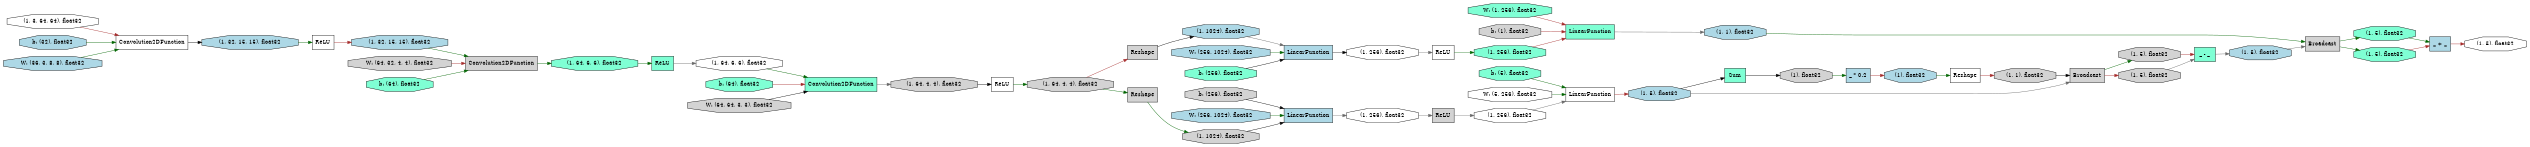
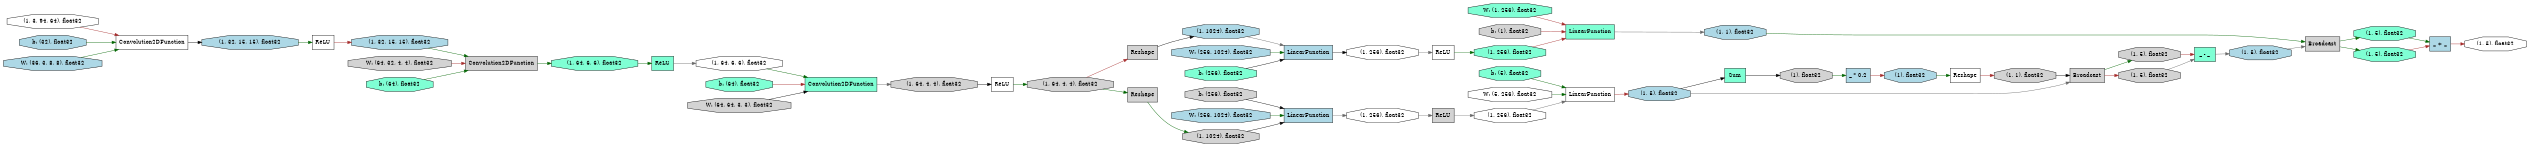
  digraph {
    rankdir=LR
    node [fillcolor=lightgrey shape=octagon style=filled]
    edge [color=darkgreen]
    n1 [fillcolor=white label=LinearFunction shape=record]
    n2 [fillcolor=lightblue label="(1, 5), float32"]
    n3 [fillcolor=aquamarine label=Sum shape=record]
    n4 [label=Broadcast shape=record]
    n5 [fillcolor=white label="(1, 256), float32"]
    n6 [label=ReLU shape=record]
    n7 [fillcolor=white label="(1, 256), float32"]
    n8 [fillcolor=aquamarine label="(1, 5), float32"]
    n9 [fillcolor=lightblue label="_ + _" shape=record]
    n10 [fillcolor=white label="(1, 5), float32"]
    n11 [label="(1, 5), float32"]
    n12 [fillcolor=aquamarine label="_ - _" shape=record]
    n13 [fillcolor=lightblue label="(1, 5), float32"]
    n14 [fillcolor=lightblue label="_ * 0.2" shape=record]
    n15 [fillcolor=lightblue label="(1), float32"]
    n16 [fillcolor=white label=Reshape shape=record]
    n17 [fillcolor=lightblue label="(1, 32, 15, 15), float32"]
    n18 [label=Convolution2DFunction shape=record]
    n19 [fillcolor=aquamarine label="(1, 64, 6, 6), float32"]
    n20 [label=Broadcast shape=record]
    n21 [fillcolor=aquamarine label="(1, 5), float32"]
    n22 [label="W: (64, 32, 4, 4), float32"]
    n23 [fillcolor=lightblue label="(1, 1), float32"]
    n24 [label="(1, 64, 4, 4), float32"]
    n25 [label=Reshape shape=record]
    n26 [label=Reshape shape=record]
    n27 [label="(1, 1024), float32"]
    n28 [fillcolor=lightblue label="(1, 1024), float32"]
    n29 [fillcolor=lightblue label=LinearFunction shape=record]
    n30 [fillcolor=white label="(1, 256), float32"]
    n31 [fillcolor=aquamarine label="W: (1, 256), float32"]
    n32 [fillcolor=aquamarine label=LinearFunction shape=record]
    n33 [fillcolor=lightblue label=LinearFunction shape=record]
    n34 [fillcolor=aquamarine label="b: (64), float32"]
    n35 [fillcolor=white label=ReLU shape=record]
    n36 [label="(1, 5), float32"]
    n37 [fillcolor=white label="(1, 64, 6, 6), float32"]
    n38 [fillcolor=aquamarine label=Convolution2DFunction shape=record]
    n39 [label="(1, 64, 4, 4), float32"]
    n40 [fillcolor=lightblue label="(1, 32, 15, 15), float32"]
    n41 [fillcolor=white label="W: (5, 256), float32"]
    n42 [label="(1), float32"]
    n43 [fillcolor=lightblue label="W: (256, 1024), float32"]
    n44 [fillcolor=aquamarine label="b: (64), float32"]
    n45 [fillcolor=aquamarine label=ReLU shape=record]
    n46 [label="b: (1), float32"]
    n47 [label="b: (256), float32"]
    n48 [label="(1, 1), float32"]
    n49 [fillcolor=aquamarine label="b: (5), float32"]
    n50 [fillcolor=white label=Convolution2DFunction shape=record]
-   n51 [fillcolor=white label="(1, 3, 64, 64), float32"]
+   n51 [fillcolor=white label="(1, 3, 94, 64), float32"]
    n52 [fillcolor=white label=ReLU shape=record]
    n53 [label="W: (64, 64, 3, 3), float32"]
    n54 [fillcolor=lightblue label="b: (32), float32"]
    n55 [fillcolor=aquamarine label="b: (256), float32"]
    n56 [fillcolor=lightblue label="W: (36, 3, 8, 8), float32"]
    n57 [fillcolor=white label=ReLU shape=record]
    n58 [fillcolor=aquamarine label="(1, 256), float32"]
    n59 [fillcolor=lightblue label="W: (256, 1024), float32"]
    n1 -> n2 [color=brown]
    n2 -> n3 [color=black]
    n2 -> n4 [color=gray40]
    n3 -> n42 [color=black]
    n4 -> n11
    n4 -> n36 [color=brown]
    n5 -> n6 [color=gray40]
    n6 -> n7 [color=gray40]
    n7 -> n1 [color=gray40]
    n8 -> n9
    n9 -> n10 [color=brown]
    n11 -> n12 [color=brown]
    n12 -> n13 [color=gray40]
    n13 -> n20 [color=gray40]
    n14 -> n15 [color=brown]
    n15 -> n16
    n16 -> n48 [color=brown]
    n17 -> n18
    n18 -> n19
    n19 -> n45
    n20 -> n8
    n20 -> n21
    n21 -> n9 [color=brown]
    n22 -> n18 [color=brown]
    n23 -> n20
    n24 -> n25
    n24 -> n26 [color=brown]
    n25 -> n27
    n26 -> n28 [color=black]
    n27 -> n33 [color=black]
    n28 -> n29 [color=gray40]
    n29 -> n30 [color=black]
    n30 -> n57 [color=gray40]
    n31 -> n32 [color=brown]
    n32 -> n23 [color=gray40]
    n33 -> n5 [color=gray40]
    n34 -> n18
    n35 -> n17 [color=brown]
    n36 -> n12 [color=gray40]
    n37 -> n38
    n38 -> n39 [color=gray40]
    n39 -> n52 [color=black]
    n40 -> n35
    n41 -> n1
    n42 -> n14
    n43 -> n29
    n44 -> n38 [color=brown]
    n45 -> n37 [color=gray40]
    n46 -> n32 [color=brown]
    n47 -> n33 [color=black]
    n48 -> n4 [color=black]
    n49 -> n1
    n50 -> n40 [color=black]
    n51 -> n50 [color=brown]
    n52 -> n24
    n53 -> n38 [color=black]
    n54 -> n50
    n55 -> n29 [color=black]
    n56 -> n50
    n57 -> n58
    n58 -> n32 [color=brown]
    n59 -> n33
  }
